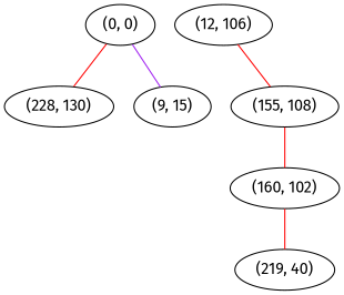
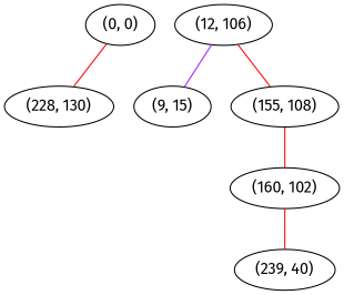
  graph {
    fontname="Fira Sans"
    node [fontname="Fira Sans"]
    edge [color=red fontname="Fira Sans" weight=1]
    "(0, 0)"
    "(9, 15)"
    "(228, 130)"
    n4 [label="(12, 106)"]
    "(155, 108)"
    "(160, 102)"
-   "(239, 40)" [label="(219, 40)"]
-   "(0, 0)" -- "(9, 15)" [color=purple weight=4]
+   "(239, 40)"
+   n4 -- "(9, 15)" [color=purple weight=4]
    "(0, 0)" -- "(228, 130)"
    n4 -- "(155, 108)"
    "(155, 108)" -- "(160, 102)"
    "(160, 102)" -- "(239, 40)"
  }
